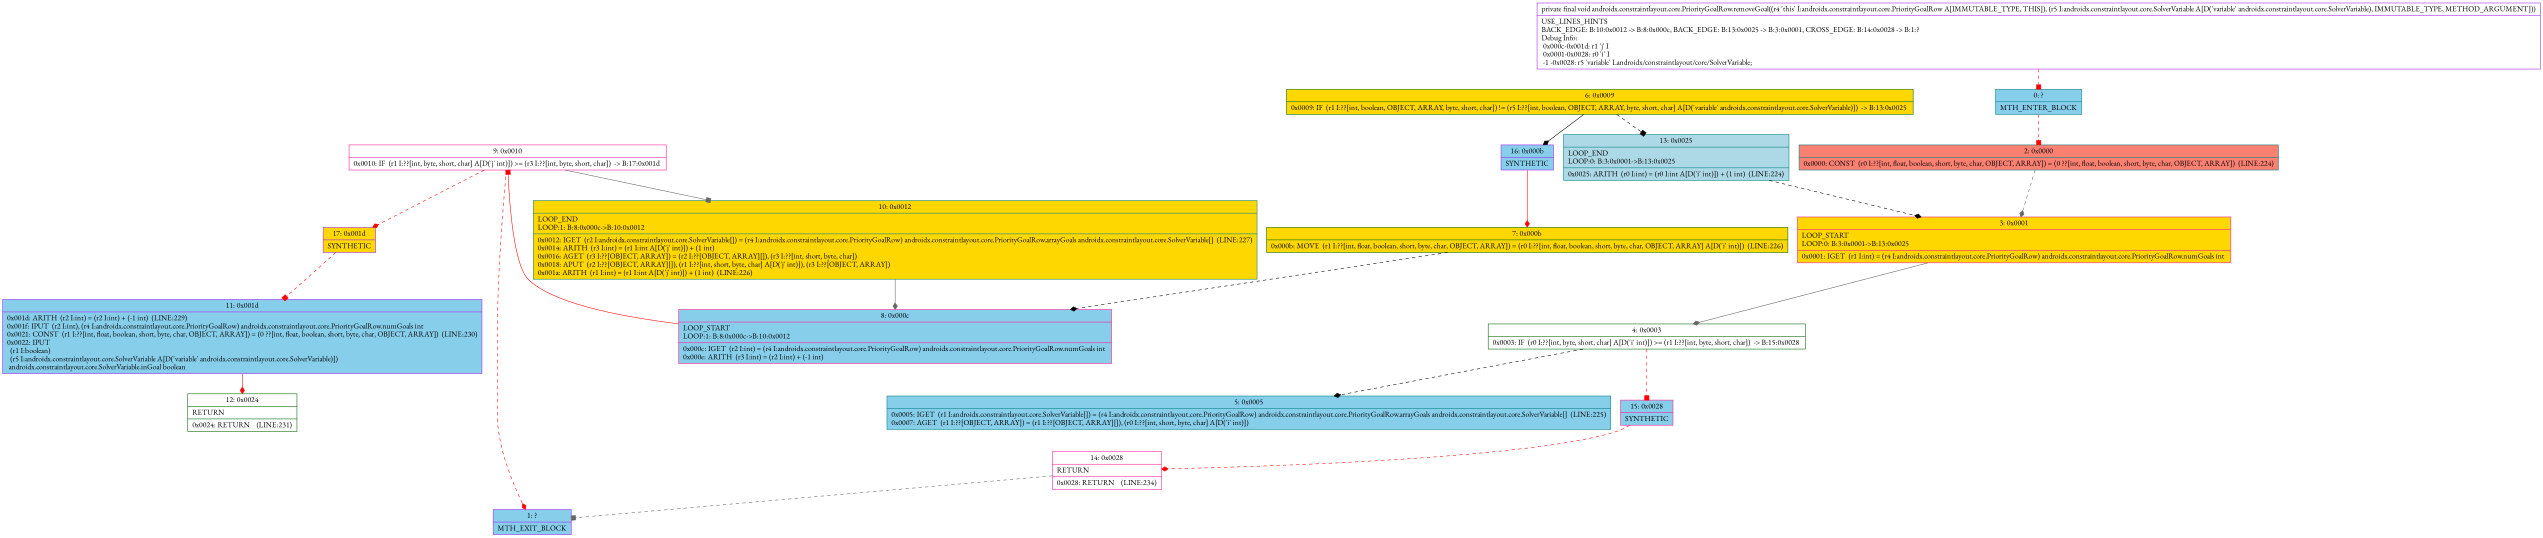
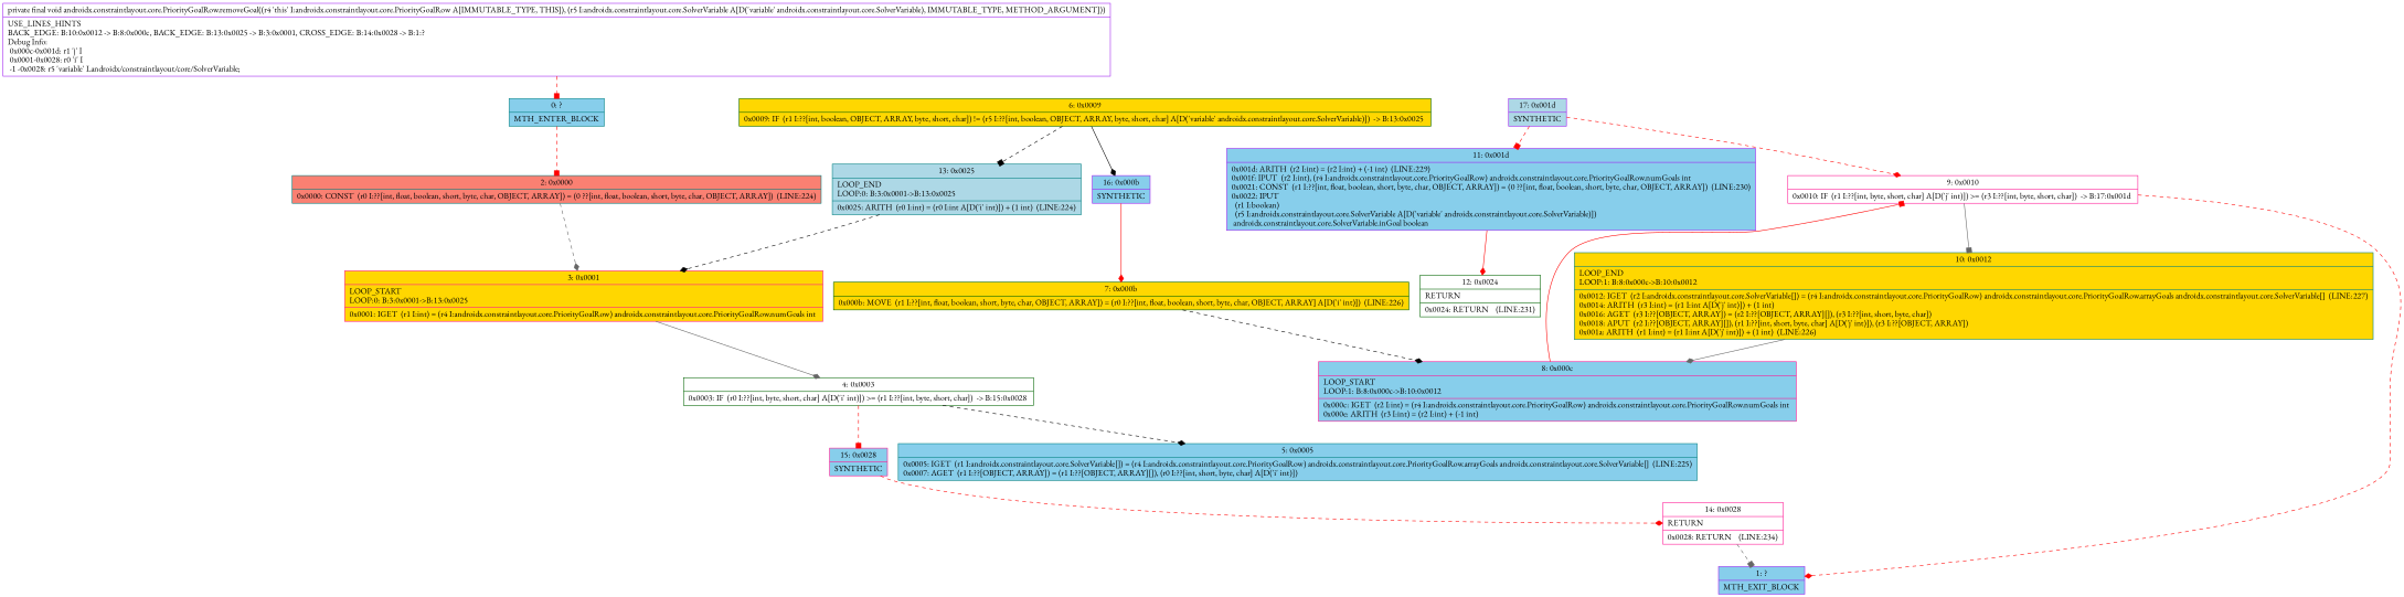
  digraph {
    fontname="EB Garamond"
    node [color=teal fillcolor=skyblue fontname="EB Garamond" shape=record style=filled]
    edge [arrowhead=diamond color=red fontname="EB Garamond" style=dashed]
    n1 [label="{0\:\ ?|MTH_ENTER_BLOCK\l}"]
    n2 [fillcolor=salmon label="{2\:\ 0x0000|0x0000: CONST  (r0 I:??[int, float, boolean, short, byte, char, OBJECT, ARRAY]) = (0 ??[int, float, boolean, short, byte, char, OBJECT, ARRAY])  (LINE:224)\l}"]
    n3 [color=deeppink fillcolor=gold label="{3\:\ 0x0001|LOOP_START\lLOOP:0: B:3:0x0001\-\>B:13:0x0025\l|0x0001: IGET  (r1 I:int) = (r4 I:androidx.constraintlayout.core.PriorityGoalRow) androidx.constraintlayout.core.PriorityGoalRow.numGoals int \l}"]
    n4 [color=darkgreen fillcolor=white label="{4\:\ 0x0003|0x0003: IF  (r0 I:??[int, byte, short, char] A[D('i' int)]) \>= (r1 I:??[int, byte, short, char])  \-\> B:15:0x0028 \l}"]
    n5 [label="{5\:\ 0x0005|0x0005: IGET  (r1 I:androidx.constraintlayout.core.SolverVariable[]) = (r4 I:androidx.constraintlayout.core.PriorityGoalRow) androidx.constraintlayout.core.PriorityGoalRow.arrayGoals androidx.constraintlayout.core.SolverVariable[]  (LINE:225)\l0x0007: AGET  (r1 I:??[OBJECT, ARRAY]) = (r1 I:??[OBJECT, ARRAY][]), (r0 I:??[int, short, byte, char] A[D('i' int)]) \l}"]
    n6 [color=deeppink label="{15\:\ 0x0028|SYNTHETIC\l}"]
    n7 [color=deeppink fillcolor=white label="{14\:\ 0x0028|RETURN\l|0x0028: RETURN    (LINE:234)\l}"]
    n8 [color=darkgreen fillcolor=gold label="{6\:\ 0x0009|0x0009: IF  (r1 I:??[int, boolean, OBJECT, ARRAY, byte, short, char]) != (r5 I:??[int, boolean, OBJECT, ARRAY, byte, short, char] A[D('variable' androidx.constraintlayout.core.SolverVariable)])  \-\> B:13:0x0025 \l}"]
    n9 [fillcolor=lightblue label="{13\:\ 0x0025|LOOP_END\lLOOP:0: B:3:0x0001\-\>B:13:0x0025\l|0x0025: ARITH  (r0 I:int) = (r0 I:int A[D('i' int)]) + (1 int)  (LINE:224)\l}"]
    n10 [color=purple label="{16\:\ 0x000b|SYNTHETIC\l}"]
    n11 [color=darkgreen fillcolor=gold label="{7\:\ 0x000b|0x000b: MOVE  (r1 I:??[int, float, boolean, short, byte, char, OBJECT, ARRAY]) = (r0 I:??[int, float, boolean, short, byte, char, OBJECT, ARRAY] A[D('i' int)])  (LINE:226)\l}"]
    n12 [color=deeppink label="{8\:\ 0x000c|LOOP_START\lLOOP:1: B:8:0x000c\-\>B:10:0x0012\l|0x000c: IGET  (r2 I:int) = (r4 I:androidx.constraintlayout.core.PriorityGoalRow) androidx.constraintlayout.core.PriorityGoalRow.numGoals int \l0x000e: ARITH  (r3 I:int) = (r2 I:int) + (\-1 int) \l}"]
    n13 [color=deeppink fillcolor=white label="{9\:\ 0x0010|0x0010: IF  (r1 I:??[int, byte, short, char] A[D('j' int)]) \>= (r3 I:??[int, byte, short, char])  \-\> B:17:0x001d \l}"]
    n14 [fillcolor=gold label="{10\:\ 0x0012|LOOP_END\lLOOP:1: B:8:0x000c\-\>B:10:0x0012\l|0x0012: IGET  (r2 I:androidx.constraintlayout.core.SolverVariable[]) = (r4 I:androidx.constraintlayout.core.PriorityGoalRow) androidx.constraintlayout.core.PriorityGoalRow.arrayGoals androidx.constraintlayout.core.SolverVariable[]  (LINE:227)\l0x0014: ARITH  (r3 I:int) = (r1 I:int A[D('j' int)]) + (1 int) \l0x0016: AGET  (r3 I:??[OBJECT, ARRAY]) = (r2 I:??[OBJECT, ARRAY][]), (r3 I:??[int, short, byte, char]) \l0x0018: APUT  (r2 I:??[OBJECT, ARRAY][]), (r1 I:??[int, short, byte, char] A[D('j' int)]), (r3 I:??[OBJECT, ARRAY]) \l0x001a: ARITH  (r1 I:int) = (r1 I:int A[D('j' int)]) + (1 int)  (LINE:226)\l}"]
-   n15 [color=purple fillcolor=gold label="{17\:\ 0x001d|SYNTHETIC\l}"]
+   n15 [color=purple fillcolor=lightblue label="{17\:\ 0x001d|SYNTHETIC\l}"]
    n16 [color=purple label="{1\:\ ?|MTH_EXIT_BLOCK\l}"]
    n17 [color=purple label="{11\:\ 0x001d|0x001d: ARITH  (r2 I:int) = (r2 I:int) + (\-1 int)  (LINE:229)\l0x001f: IPUT  (r2 I:int), (r4 I:androidx.constraintlayout.core.PriorityGoalRow) androidx.constraintlayout.core.PriorityGoalRow.numGoals int \l0x0021: CONST  (r1 I:??[int, float, boolean, short, byte, char, OBJECT, ARRAY]) = (0 ??[int, float, boolean, short, byte, char, OBJECT, ARRAY])  (LINE:230)\l0x0022: IPUT  \l  (r1 I:boolean)\l  (r5 I:androidx.constraintlayout.core.SolverVariable A[D('variable' androidx.constraintlayout.core.SolverVariable)])\l androidx.constraintlayout.core.SolverVariable.inGoal boolean \l}"]
    n18 [color=darkgreen fillcolor=white label="{12\:\ 0x0024|RETURN\l|0x0024: RETURN    (LINE:231)\l}"]
    n19 [color=purple fillcolor=white label="{private final void androidx.constraintlayout.core.PriorityGoalRow.removeGoal((r4 'this' I:androidx.constraintlayout.core.PriorityGoalRow A[IMMUTABLE_TYPE, THIS]), (r5 I:androidx.constraintlayout.core.SolverVariable A[D('variable' androidx.constraintlayout.core.SolverVariable), IMMUTABLE_TYPE, METHOD_ARGUMENT]))  | USE_LINES_HINTS\lBACK_EDGE: B:10:0x0012 \-\> B:8:0x000c, BACK_EDGE: B:13:0x0025 \-\> B:3:0x0001, CROSS_EDGE: B:14:0x0028 \-\> B:1:?\lDebug Info:\l  0x000c\-0x001d: r1 'j' I\l  0x0001\-0x0028: r0 'i' I\l  \-1 \-0x0028: r5 'variable' Landroidx\/constraintlayout\/core\/SolverVariable;\l}"]
    n1 -> n2 [arrowhead=box]
    n2 -> n3 [color=gray40]
    n3 -> n4 [color=gray40 style=solid]
    n4 -> n5 [color=black]
    n4 -> n6 [arrowhead=box]
    n6 -> n7
    n7 -> n16 [arrowhead=box color=gray40]
    n8 -> n9 [arrowhead=box color=black]
    n8 -> n10 [color=black style=solid]
    n9 -> n3 [color=black]
    n10 -> n11 [style=solid]
    n11 -> n12 [color=black]
    n12 -> n13 [arrowhead=box style=solid]
    n13 -> n14 [arrowhead=box color=gray40 style=solid]
-   n13 -> n15
+   n15 -> n13
    n13 -> n16
    n14 -> n12 [color=gray40 style=solid]
    n15 -> n17 [arrowhead=box]
    n17 -> n18 [style=solid]
    n19 -> n1 [arrowhead=box]
  }
